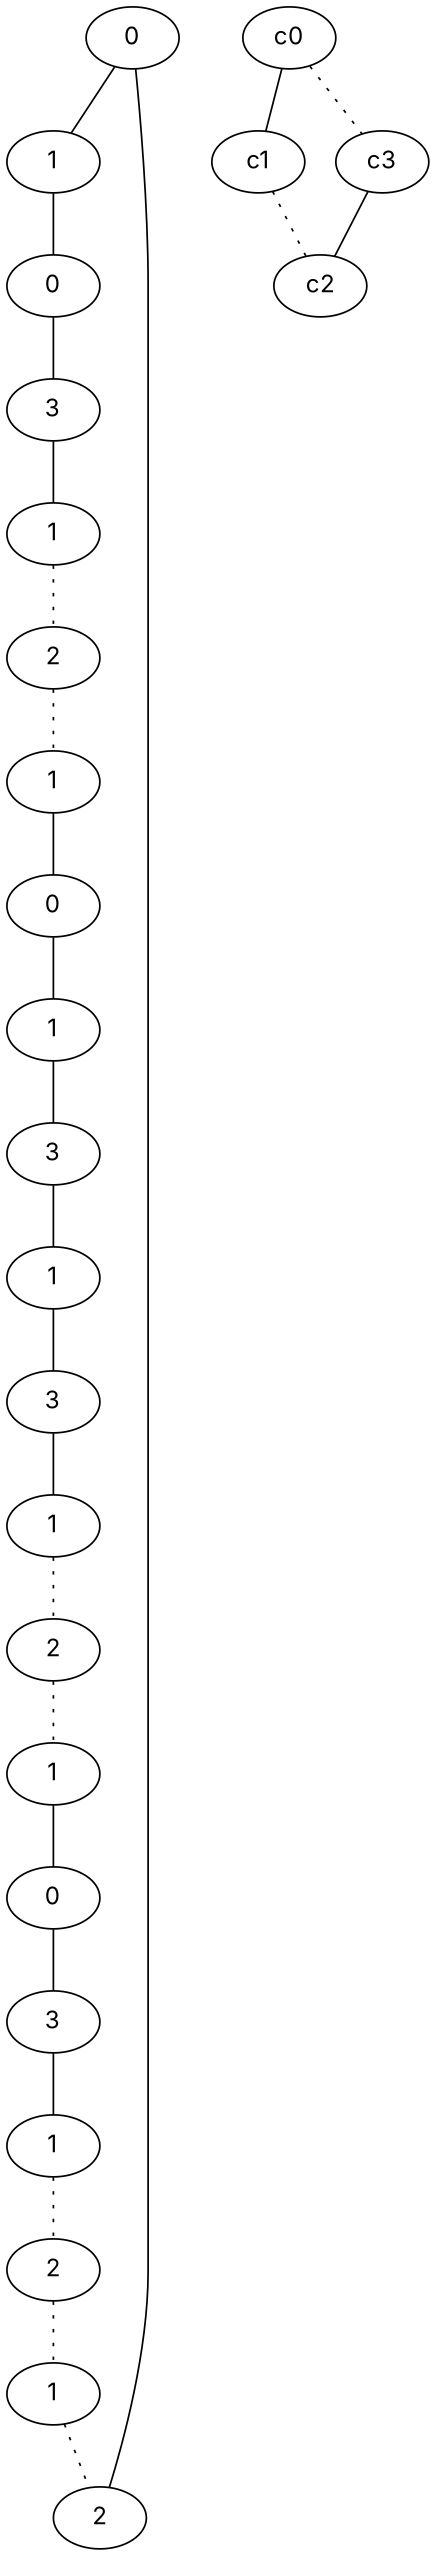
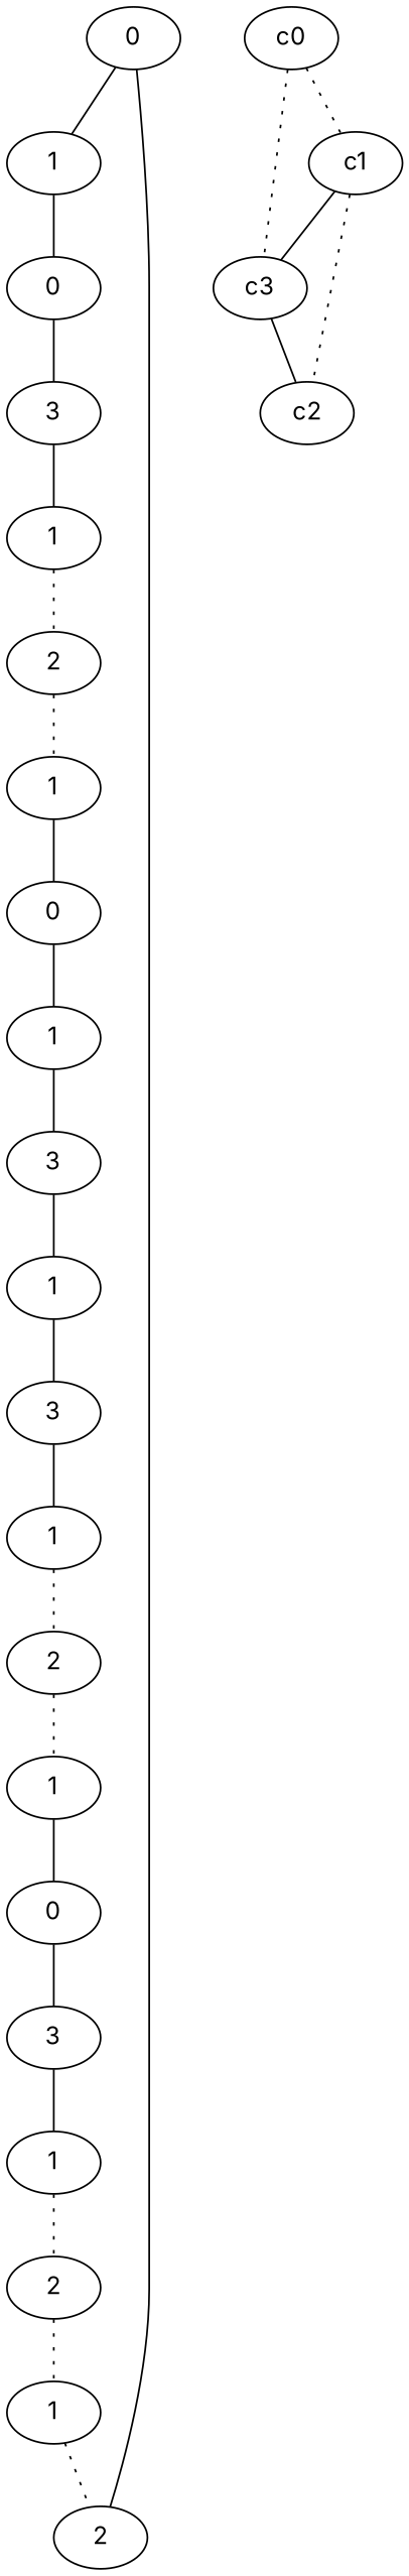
  graph {
    fontname=Inter
    node [fontname=Inter]
    edge [fontname=Inter]
    n1 [label=0]
    n2 [label=1]
    n3 [label=2]
    n4 [label=0]
    n5 [label=3]
    n6 [label=1]
    n7 [label=2]
    n8 [label=1]
    n9 [label=0]
    n10 [label=1]
    n11 [label=3]
    n12 [label=1]
    n13 [label=3]
    n14 [label=1]
    n15 [label=2]
    n16 [label=1]
    n17 [label=0]
    n18 [label=3]
    n19 [label=1]
    n20 [label=2]
    n21 [label=1]
    c0
    c1
    c3
    c2
    n1 -- n2
    n1 -- n3
    n2 -- n4
    n4 -- n5
    n5 -- n6
    n6 -- n7 [style=dotted]
    n7 -- n8 [style=dotted]
    n8 -- n9
    n9 -- n10
    n10 -- n11
    n11 -- n12
    n12 -- n13
    n13 -- n14
    n14 -- n15 [style=dotted]
    n15 -- n16 [style=dotted]
    n16 -- n17
    n17 -- n18
    n18 -- n19
    n19 -- n20 [style=dotted]
    n20 -- n21 [style=dotted]
    n21 -- n3 [style=dotted]
-   c0 -- c1
+   c0 -- c1 [style=dotted]
    c0 -- c3 [style=dotted]
+   c1 -- c3
    c1 -- c2 [style=dotted]
    c3 -- c2
  }
